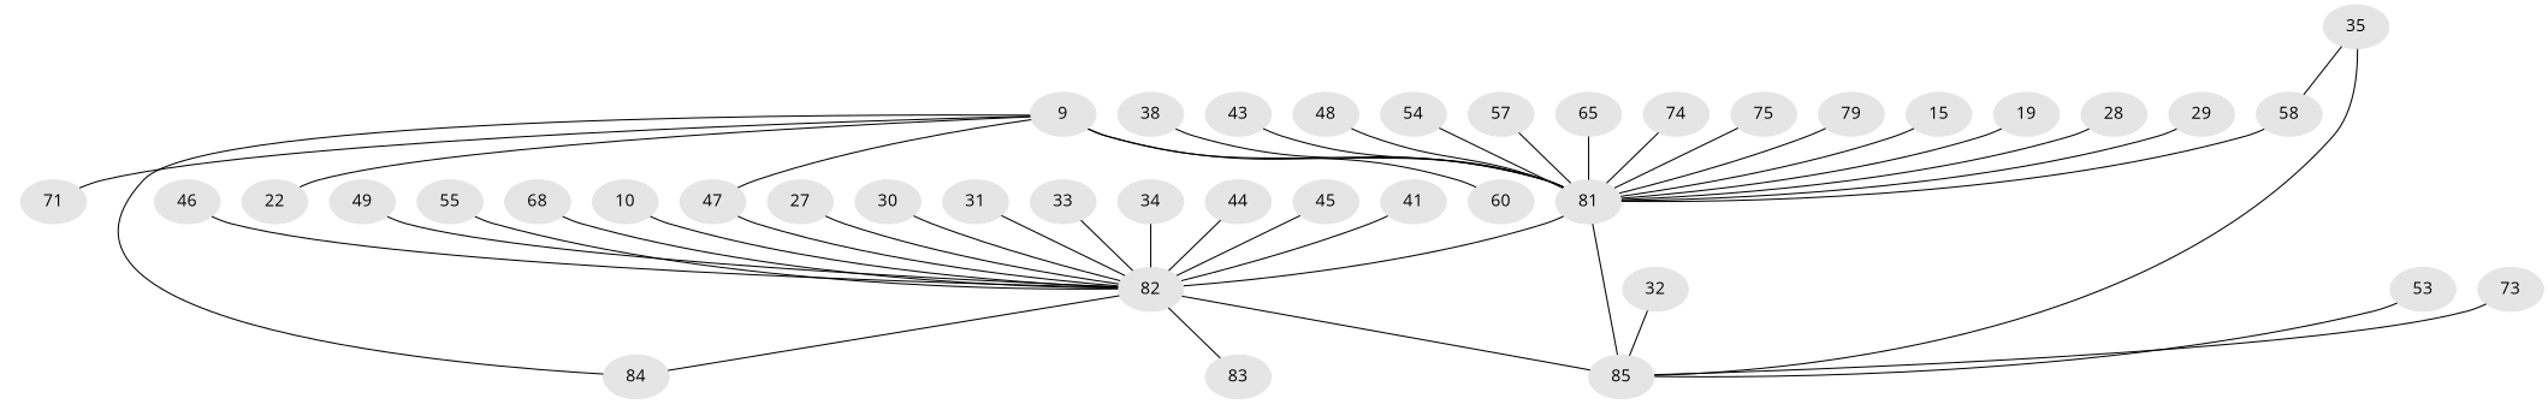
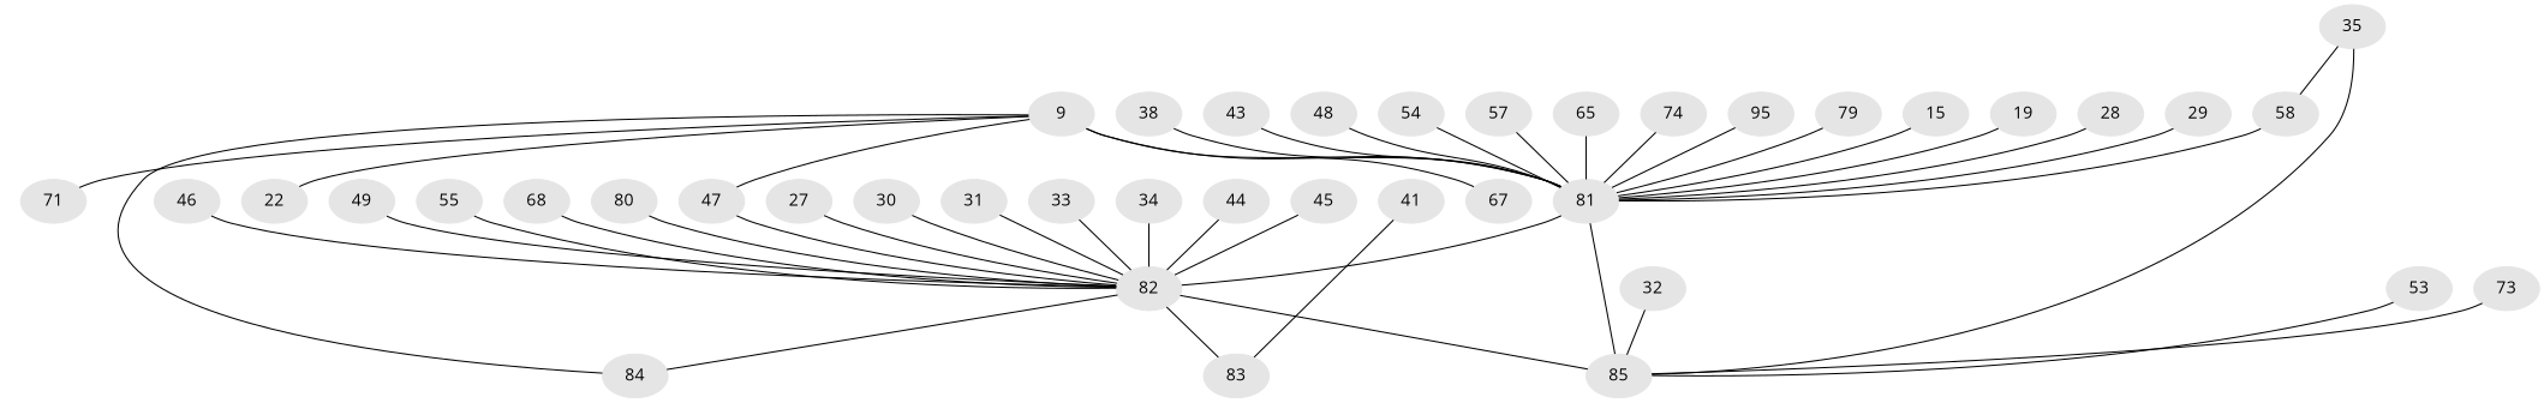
  graph {
    fontname="Open Sans"
    node [color=gray90 fontname="Open Sans" style=filled]
    edge [fontname="Open Sans"]
    9 [super="+1"]
    22
    47
-   60
+   60 [label=67]
    71
    81 [super="+72+76+67+77"]
    84
    82 [super="+50+36+40+52+20"]
    85 [super="+61+78+63+16"]
    15
    19
    83 [super="+69"]
    27
    28
    29
    30
    31
    32
    33
    34
    35 [super="+26"]
    58
    38
    41
    43 [super="+12+13"]
    44
    45
    46
    48
    49
    53
    54
    55 [super="+42"]
    57
    65
    68
    73
    74 [super="+51+70"]
-   75
+   75 [label=95]
    79
-   80 [label=10]
+   80
    9 -- 22
    9 -- 47
    9 -- 60
    9 -- 71
    9 -- 81 [weight=11]
    9 -- 84
    47 -- 82
    81 -- 82 [weight=7]
    81 -- 85 [weight=5]
    82 -- 84
    82 -- 85
    82 -- 83
    15 -- 81
    19 -- 81
    27 -- 82
    28 -- 81
    29 -- 81
    30 -- 82
    31 -- 82
    32 -- 85
    33 -- 82
    34 -- 82
    35 -- 85 [weight=3]
    35 -- 58
    58 -- 81
    38 -- 81
-   41 -- 82
+   41 -- 83
    43 -- 81
    44 -- 82
    45 -- 82
    46 -- 82
    48 -- 81
    49 -- 82
    53 -- 85
    54 -- 81
    55 -- 82 [weight=2]
    57 -- 81
    65 -- 81
    68 -- 82
    73 -- 85
    74 -- 81
    75 -- 81
    79 -- 81
    80 -- 82
  }
